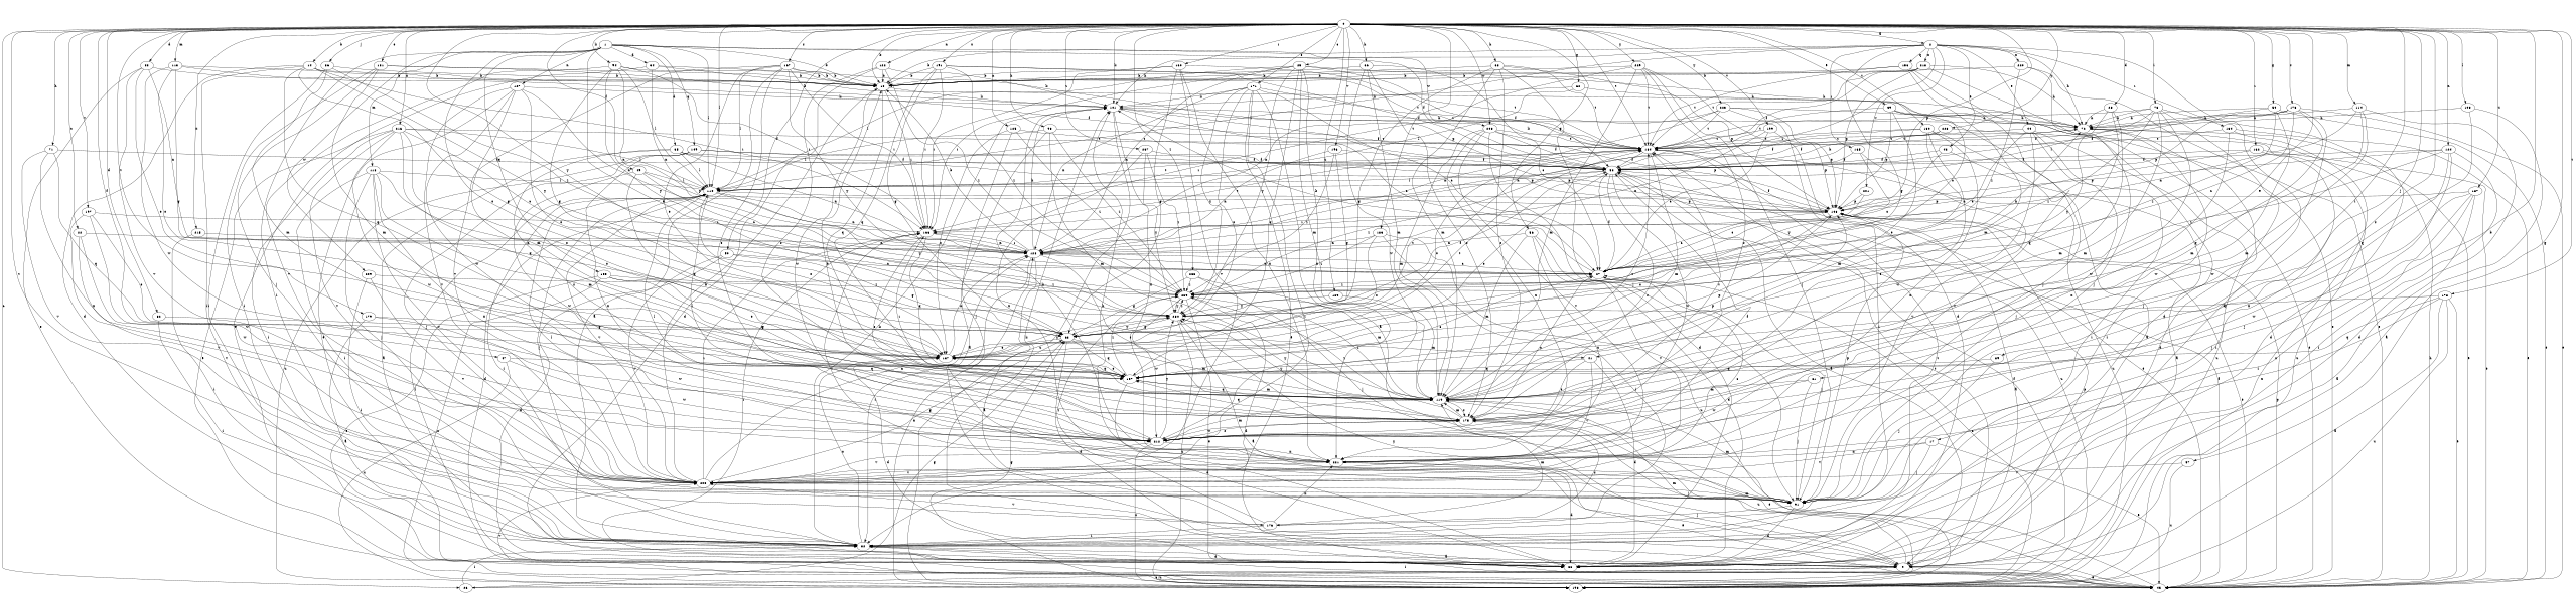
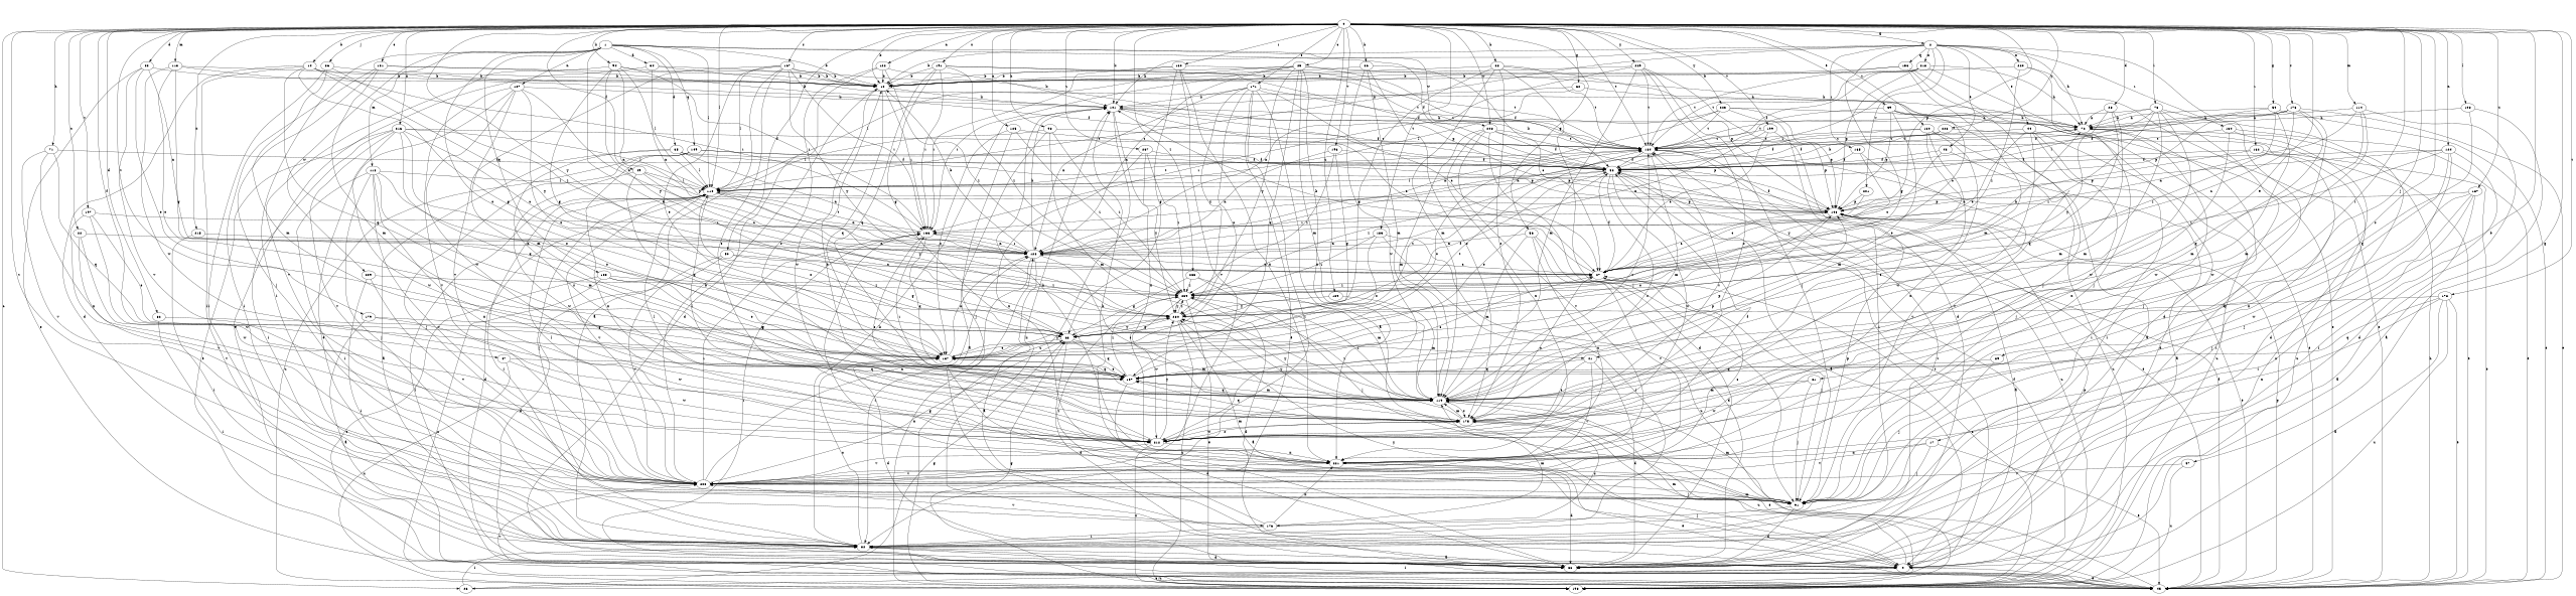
  strict digraph {
    0
    2
    14
    17
    18
    22
    25
    26
    28
    32
    33
    39
    41
    47
    49
    50
    54
    56
    57
    62
    66
    68
    71
    76
    81
    86
    89
    93
    94
    101
    108
    110
    113
    114
    122
    124
    125
    131
    148
    160
    162
    167
    171
    173
    175
    176
    178
    179
    180
    183
    184
    187
    189
    191
    196
    197
    199
    208
    215
    216
    223
    228
    229
    230
    233
    237
    36
    43
    44
    63
    72
    156
    164
    165
    166
    201
    218
    220
    82
    157
    45
    91
    203
    221
    212
    128
    119
    137
    9
    193
    27
    53
    239
    1
    34
    35
    118
    127
    149
    155
    209
    0 -> 2 [label=a]
    0 -> 14 [label=b]
    0 -> 17 [label=b]
    0 -> 18 [label=b]
    0 -> 22 [label=c]
    0 -> 25 [label=c]
    0 -> 26 [label=c]
    0 -> 28 [label=d]
    0 -> 32 [label=d]
    0 -> 33 [label=d]
    0 -> 39 [label=e]
    0 -> 41 [label=e]
    0 -> 47 [label=f]
    0 -> 49 [label=f]
    0 -> 50 [label=f]
    0 -> 54 [label=g]
    0 -> 56 [label=g]
    0 -> 57 [label=g]
    0 -> 62 [label=g]
    0 -> 66 [label=h]
    0 -> 68 [label=h]
    0 -> 71 [label=h]
    0 -> 76 [label=i]
    0 -> 81 [label=i]
    0 -> 86 [label=j]
    0 -> 89 [label=j]
    0 -> 93 [label=k]
    0 -> 94 [label=k]
    0 -> 101 [label=k]
    0 -> 108 [label=l]
    0 -> 110 [label=l]
    0 -> 113 [label=m]
    0 -> 114 [label=m]
    0 -> 122 [label=n]
    0 -> 124 [label=n]
    0 -> 125 [label=n]
    0 -> 131 [label=o]
    0 -> 148 [label=p]
    0 -> 160 [label=r]
    0 -> 162 [label=r]
    0 -> 167 [label=s]
    0 -> 171 [label=s]
    0 -> 173 [label=s]
    0 -> 175 [label=s]
    0 -> 176 [label=t]
    0 -> 178 [label=t]
    0 -> 179 [label=t]
    0 -> 180 [label=t]
    0 -> 183 [label=t]
    0 -> 184 [label=t]
    0 -> 187 [label=u]
    0 -> 189 [label=u]
    0 -> 191 [label=u]
    0 -> 196 [label=v]
    0 -> 197 [label=v]
    0 -> 199 [label=v]
    0 -> 208 [label=w]
    0 -> 215 [label=x]
    0 -> 216 [label=x]
    0 -> 223 [label=y]
    0 -> 228 [label=y]
    0 -> 229 [label=y]
    0 -> 230 [label=y]
    0 -> 233 [label=z]
    0 -> 237 [label=z]
    2 -> 18 [label=b]
    2 -> 101 [label=k]
    2 -> 110 [label=l]
    2 -> 36 [label=d]
    2 -> 43 [label=e]
    2 -> 44 [label=e]
    2 -> 63 [label=g]
    2 -> 72 [label=h]
    2 -> 156 [label=q]
    2 -> 164 [label=r]
    2 -> 165 [label=r]
    2 -> 166 [label=r]
    2 -> 201 [label=v]
    2 -> 218 [label=x]
    2 -> 220 [label=x]
    14 -> 18 [label=b]
    14 -> 230 [label=y]
    14 -> 36 [label=d]
    14 -> 63 [label=g]
    14 -> 166 [label=r]
    14 -> 82 [label=i]
    14 -> 157 [label=q]
    17 -> 45 [label=e]
    17 -> 91 [label=j]
    17 -> 203 [label=v]
    17 -> 221 [label=x]
    18 -> 101 [label=k]
    18 -> 166 [label=r]
    18 -> 157 [label=q]
    18 -> 212 [label=w]
    22 -> 203 [label=v]
    22 -> 212 [label=w]
    22 -> 128 [label=n]
+   25 -> 18 [label=b]
    25 -> 110 [label=l]
    25 -> 184 [label=t]
    25 -> 230 [label=y]
    25 -> 72 [label=h]
    25 -> 166 [label=r]
    25 -> 157 [label=q]
    25 -> 221 [label=x]
    25 -> 128 [label=n]
    25 -> 119 [label=m]
    26 -> 184 [label=t]
    26 -> 63 [label=g]
    26 -> 82 [label=i]
    28 -> 230 [label=y]
    28 -> 72 [label=h]
    28 -> 157 [label=q]
    28 -> 119 [label=m]
    32 -> 63 [label=g]
    32 -> 82 [label=i]
    33 -> 18 [label=b]
    33 -> 45 [label=e]
    33 -> 203 [label=v]
    33 -> 128 [label=n]
    33 -> 137 [label=o]
    39 -> 148 [label=p]
    39 -> 72 [label=h]
    39 -> 45 [label=e]
    39 -> 128 [label=n]
    39 -> 137 [label=o]
    39 -> 9 [label=a]
    41 -> 175 [label=s]
    41 -> 36 [label=d]
    41 -> 157 [label=q]
    41 -> 203 [label=v]
    47 -> 157 [label=q]
    47 -> 212 [label=w]
    47 -> 193 [label=u]
    49 -> 110 [label=l]
    49 -> 148 [label=p]
    49 -> 157 [label=q]
    49 -> 212 [label=w]
    49 -> 27 [label=c]
    50 -> 36 [label=d]
    50 -> 63 [label=g]
    50 -> 203 [label=v]
    50 -> 27 [label=c]
    54 -> 72 [label=h]
    54 -> 45 [label=e]
    54 -> 212 [label=w]
    54 -> 53 [label=f]
    54 -> 239 [label=z]
    56 -> 36 [label=d]
    56 -> 203 [label=v]
    56 -> 221 [label=x]
    56 -> 128 [label=n]
    56 -> 119 [label=m]
    57 -> 203 [label=v]
    57 -> 193 [label=u]
    62 -> 101 [label=k]
    62 -> 110 [label=l]
    62 -> 27 [label=c]
    66 -> 18 [label=b]
    66 -> 175 [label=s]
    66 -> 212 [label=w]
    66 -> 119 [label=m]
    66 -> 27 [label=c]
    68 -> 18 [label=b]
    68 -> 148 [label=p]
    68 -> 175 [label=s]
    68 -> 184 [label=t]
    68 -> 63 [label=g]
    68 -> 91 [label=j]
    68 -> 119 [label=m]
    71 -> 157 [label=q]
    71 -> 203 [label=v]
    71 -> 221 [label=x]
    71 -> 53 [label=f]
    76 -> 110 [label=l]
    76 -> 184 [label=t]
    76 -> 36 [label=d]
    76 -> 72 [label=h]
    76 -> 91 [label=j]
    76 -> 212 [label=w]
    76 -> 119 [label=m]
    76 -> 239 [label=z]
    81 -> 91 [label=j]
    81 -> 212 [label=w]
    81 -> 119 [label=m]
    86 -> 18 [label=b]
    86 -> 82 [label=i]
    86 -> 119 [label=m]
    86 -> 239 [label=z]
    89 -> 157 [label=q]
    89 -> 91 [label=j]
    93 -> 110 [label=l]
    93 -> 184 [label=t]
    93 -> 119 [label=m]
    93 -> 9 [label=a]
    93 -> 239 [label=z]
    94 -> 18 [label=b]
    94 -> 110 [label=l]
    94 -> 230 [label=y]
    94 -> 63 [label=g]
    94 -> 166 [label=r]
    94 -> 203 [label=v]
    94 -> 128 [label=n]
    101 -> 72 [label=h]
    101 -> 221 [label=x]
    101 -> 193 [label=u]
    101 -> 27 [label=c]
    101 -> 53 [label=f]
    108 -> 72 [label=h]
    108 -> 157 [label=q]
    108 -> 9 [label=a]
    110 -> 148 [label=p]
    110 -> 184 [label=t]
    110 -> 230 [label=y]
    110 -> 36 [label=d]
    110 -> 82 [label=i]
    110 -> 91 [label=j]
    110 -> 203 [label=v]
    110 -> 128 [label=n]
    110 -> 137 [label=o]
    113 -> 18 [label=b]
    113 -> 63 [label=g]
    113 -> 212 [label=w]
    113 -> 137 [label=o]
    113 -> 53 [label=f]
    114 -> 36 [label=d]
    114 -> 72 [label=h]
    114 -> 157 [label=q]
    114 -> 128 [label=n]
    114 -> 119 [label=m]
    122 -> 18 [label=b]
    122 -> 101 [label=k]
    122 -> 175 [label=s]
    122 -> 36 [label=d]
    122 -> 239 [label=z]
    124 -> 148 [label=p]
    124 -> 82 [label=i]
    124 -> 91 [label=j]
    124 -> 221 [label=x]
    124 -> 53 [label=f]
    124 -> 239 [label=z]
    125 -> 184 [label=t]
    125 -> 91 [label=j]
    125 -> 137 [label=o]
    125 -> 239 [label=z]
    131 -> 18 [label=b]
    131 -> 101 [label=k]
    131 -> 82 [label=i]
    131 -> 91 [label=j]
    131 -> 119 [label=m]
    148 -> 166 [label=r]
    148 -> 45 [label=e]
    148 -> 137 [label=o]
    148 -> 9 [label=a]
    148 -> 27 [label=c]
    148 -> 53 [label=f]
    160 -> 18 [label=b]
    160 -> 63 [label=g]
    160 -> 166 [label=r]
    160 -> 203 [label=v]
    160 -> 221 [label=x]
    160 -> 53 [label=f]
    162 -> 82 [label=i]
    162 -> 45 [label=e]
    162 -> 128 [label=n]
    162 -> 53 [label=f]
    167 -> 18 [label=b]
    167 -> 110 [label=l]
    167 -> 148 [label=p]
    167 -> 175 [label=s]
    167 -> 230 [label=y]
    167 -> 166 [label=r]
    167 -> 203 [label=v]
    167 -> 137 [label=o]
    167 -> 9 [label=a]
    171 -> 101 [label=k]
    171 -> 184 [label=t]
    171 -> 230 [label=y]
    171 -> 82 [label=i]
    171 -> 45 [label=e]
    171 -> 128 [label=n]
    171 -> 137 [label=o]
    171 -> 9 [label=a]
    171 -> 27 [label=c]
    173 -> 148 [label=p]
    173 -> 72 [label=h]
    173 -> 45 [label=e]
    173 -> 212 [label=w]
    173 -> 119 [label=m]
    173 -> 27 [label=c]
    173 -> 53 [label=f]
    175 -> 110 [label=l]
    175 -> 184 [label=t]
    175 -> 230 [label=y]
    175 -> 157 [label=q]
    175 -> 45 [label=e]
    175 -> 212 [label=w]
    175 -> 119 [label=m]
    175 -> 193 [label=u]
    175 -> 27 [label=c]
    175 -> 239 [label=z]
    176 -> 175 [label=s]
    176 -> 82 [label=i]
    176 -> 203 [label=v]
    176 -> 221 [label=x]
    176 -> 119 [label=m]
    176 -> 239 [label=z]
    178 -> 230 [label=y]
    178 -> 157 [label=q]
    178 -> 45 [label=e]
    178 -> 221 [label=x]
    178 -> 9 [label=a]
    178 -> 193 [label=u]
    179 -> 63 [label=g]
    179 -> 212 [label=w]
    179 -> 9 [label=a]
    180 -> 175 [label=s]
    180 -> 184 [label=t]
    180 -> 203 [label=v]
    180 -> 221 [label=x]
    180 -> 119 [label=m]
    180 -> 53 [label=f]
    183 -> 82 [label=i]
    183 -> 128 [label=n]
    183 -> 137 [label=o]
    183 -> 193 [label=u]
    183 -> 239 [label=z]
    184 -> 101 [label=k]
    184 -> 45 [label=e]
    184 -> 119 [label=m]
    184 -> 137 [label=o]
    184 -> 193 [label=u]
    184 -> 53 [label=f]
    187 -> 148 [label=p]
    187 -> 82 [label=i]
    187 -> 91 [label=j]
    187 -> 212 [label=w]
    187 -> 9 [label=a]
    189 -> 230 [label=y]
    189 -> 119 [label=m]
    191 -> 18 [label=b]
    191 -> 184 [label=t]
    191 -> 63 [label=g]
    191 -> 166 [label=r]
    191 -> 157 [label=q]
    191 -> 53 [label=f]
    191 -> 239 [label=z]
    196 -> 63 [label=g]
    196 -> 128 [label=n]
    196 -> 53 [label=f]
    196 -> 239 [label=z]
    197 -> 166 [label=r]
    197 -> 203 [label=v]
    197 -> 212 [label=w]
    197 -> 137 [label=o]
    199 -> 148 [label=p]
    199 -> 184 [label=t]
    199 -> 128 [label=n]
    199 -> 27 [label=c]
    208 -> 148 [label=p]
    208 -> 184 [label=t]
    208 -> 36 [label=d]
    208 -> 203 [label=v]
    208 -> 221 [label=x]
    208 -> 119 [label=m]
    208 -> 53 [label=f]
    215 -> 82 [label=i]
    215 -> 128 [label=n]
    216 -> 110 [label=l]
    216 -> 184 [label=t]
    216 -> 82 [label=i]
    216 -> 157 [label=q]
    216 -> 45 [label=e]
    216 -> 203 [label=v]
    216 -> 212 [label=w]
    216 -> 137 [label=o]
    216 -> 27 [label=c]
    223 -> 148 [label=p]
    223 -> 184 [label=t]
    223 -> 72 [label=h]
    223 -> 166 [label=r]
    223 -> 82 [label=i]
    223 -> 128 [label=n]
    228 -> 184 [label=t]
    228 -> 193 [label=u]
    228 -> 53 [label=f]
    229 -> 18 [label=b]
    229 -> 175 [label=s]
    229 -> 184 [label=t]
    229 -> 36 [label=d]
    229 -> 91 [label=j]
    229 -> 128 [label=n]
    229 -> 119 [label=m]
    230 -> 63 [label=g]
    230 -> 9 [label=a]
    230 -> 193 [label=u]
    230 -> 53 [label=f]
    230 -> 239 [label=z]
    233 -> 63 [label=g]
    233 -> 91 [label=j]
    233 -> 119 [label=m]
    233 -> 239 [label=z]
    237 -> 230 [label=y]
    237 -> 221 [label=x]
    237 -> 53 [label=f]
    237 -> 239 [label=z]
    36 -> 101 [label=k]
    36 -> 184 [label=t]
    36 -> 166 [label=r]
    43 -> 9 [label=a]
    43 -> 27 [label=c]
    43 -> 53 [label=f]
    44 -> 184 [label=t]
    44 -> 82 [label=i]
    44 -> 91 [label=j]
    44 -> 212 [label=w]
    44 -> 193 [label=u]
    44 -> 27 [label=c]
    63 -> 184 [label=t]
    63 -> 230 [label=y]
    63 -> 36 [label=d]
    63 -> 157 [label=q]
    63 -> 119 [label=m]
    63 -> 137 [label=o]
    72 -> 184 [label=t]
    72 -> 36 [label=d]
    72 -> 82 [label=i]
    72 -> 45 [label=e]
    156 -> 18 [label=b]
    156 -> 184 [label=t]
    156 -> 36 [label=d]
    156 -> 91 [label=j]
    156 -> 119 [label=m]
    164 -> 184 [label=t]
    164 -> 45 [label=e]
    164 -> 221 [label=x]
    164 -> 193 [label=u]
    165 -> 230 [label=y]
    165 -> 203 [label=v]
    165 -> 53 [label=f]
    166 -> 175 [label=s]
-   166 -> 184 [label=t]
+   166 -> 110 [label=t]
    166 -> 157 [label=q]
    166 -> 128 [label=n]
    201 -> 148 [label=p]
    201 -> 27 [label=c]
    218 -> 18 [label=b]
    218 -> 148 [label=p]
    218 -> 184 [label=t]
    218 -> 72 [label=h]
    218 -> 45 [label=e]
    218 -> 53 [label=f]
    220 -> 18 [label=b]
    220 -> 45 [label=e]
    220 -> 91 [label=j]
    220 -> 239 [label=z]
    82 -> 101 [label=k]
    82 -> 36 [label=d]
    82 -> 137 [label=o]
    82 -> 9 [label=a]
    157 -> 148 [label=p]
    157 -> 36 [label=d]
    157 -> 119 [label=m]
    157 -> 137 [label=o]
    157 -> 27 [label=c]
    157 -> 239 [label=z]
    45 -> 110 [label=l]
    45 -> 148 [label=p]
    45 -> 72 [label=h]
    45 -> 82 [label=i]
    45 -> 203 [label=v]
    45 -> 119 [label=m]
    45 -> 53 [label=f]
    91 -> 101 [label=k]
    91 -> 148 [label=p]
    91 -> 176 [label=j]
    91 -> 36 [label=d]
    91 -> 166 [label=r]
    91 -> 119 [label=m]
    203 -> 18 [label=b]
    203 -> 110 [label=l]
    203 -> 63 [label=g]
    203 -> 166 [label=r]
    203 -> 91 [label=j]
    203 -> 128 [label=n]
    203 -> 27 [label=c]
    221 -> 101 [label=k]
    221 -> 36 [label=d]
    221 -> 45 [label=e]
    221 -> 203 [label=v]
    221 -> 53 [label=f]
    212 -> 18 [label=b]
    212 -> 110 [label=l]
    212 -> 175 [label=s]
    212 -> 230 [label=y]
    212 -> 203 [label=v]
    212 -> 221 [label=x]
    212 -> 119 [label=m]
    212 -> 193 [label=u]
    128 -> 18 [label=b]
    128 -> 101 [label=k]
    128 -> 175 [label=s]
    128 -> 166 [label=r]
    128 -> 82 [label=i]
    128 -> 9 [label=a]
    128 -> 27 [label=c]
    119 -> 148 [label=p]
    119 -> 175 [label=s]
    119 -> 184 [label=t]
    119 -> 230 [label=y]
    119 -> 166 [label=r]
    119 -> 157 [label=q]
    119 -> 239 [label=z]
    137 -> 184 [label=t]
    137 -> 230 [label=y]
    137 -> 36 [label=d]
    137 -> 157 [label=q]
    137 -> 128 [label=n]
    9 -> 26 [label=c]
    9 -> 148 [label=p]
    9 -> 230 [label=y]
    9 -> 45 [label=e]
    9 -> 119 [label=m]
    9 -> 193 [label=u]
    193 -> 63 [label=g]
    193 -> 128 [label=n]
    193 -> 27 [label=c]
    193 -> 53 [label=f]
    27 -> 101 [label=k]
    27 -> 72 [label=h]
    27 -> 91 [label=j]
    27 -> 128 [label=n]
    27 -> 53 [label=f]
    27 -> 239 [label=z]
    53 -> 110 [label=l]
    53 -> 175 [label=s]
    53 -> 72 [label=h]
    53 -> 212 [label=w]
    53 -> 137 [label=o]
    53 -> 9 [label=a]
    53 -> 193 [label=u]
    53 -> 239 [label=z]
    239 -> 230 [label=y]
    239 -> 36 [label=d]
    239 -> 45 [label=e]
    239 -> 212 [label=w]
    1 -> 18 [label=b]
    1 -> 41 [label=e]
    1 -> 110 [label=l]
    1 -> 208 [label=w]
    1 -> 82 [label=i]
    1 -> 137 [label=o]
    1 -> 53 [label=f]
    1 -> 34 [label=d]
    1 -> 35 [label=d]
    1 -> 118 [label=m]
    1 -> 127 [label=n]
    1 -> 149 [label=q]
    1 -> 155 [label=q]
    1 -> 209 [label=w]
    34 -> 18 [label=b]
    34 -> 72 [label=h]
    34 -> 45 [label=e]
    34 -> 128 [label=n]
    35 -> 110 [label=l]
    35 -> 148 [label=p]
    35 -> 175 [label=s]
    35 -> 128 [label=n]
    35 -> 9 [label=a]
    35 -> 53 [label=f]
    118 -> 110 [label=l]
    118 -> 82 [label=i]
    118 -> 91 [label=j]
    118 -> 203 [label=v]
    118 -> 221 [label=x]
    118 -> 119 [label=m]
    118 -> 137 [label=o]
    127 -> 101 [label=k]
    127 -> 45 [label=e]
    127 -> 203 [label=v]
    127 -> 212 [label=w]
    127 -> 128 [label=n]
    127 -> 119 [label=m]
    127 -> 137 [label=o]
    149 -> 148 [label=p]
    149 -> 91 [label=j]
    149 -> 221 [label=x]
    149 -> 193 [label=u]
    149 -> 53 [label=f]
    155 -> 157 [label=q]
    155 -> 45 [label=e]
    155 -> 137 [label=o]
    155 -> 193 [label=u]
    155 -> 239 [label=z]
    209 -> 82 [label=i]
    209 -> 203 [label=v]
    209 -> 239 [label=z]
  }
